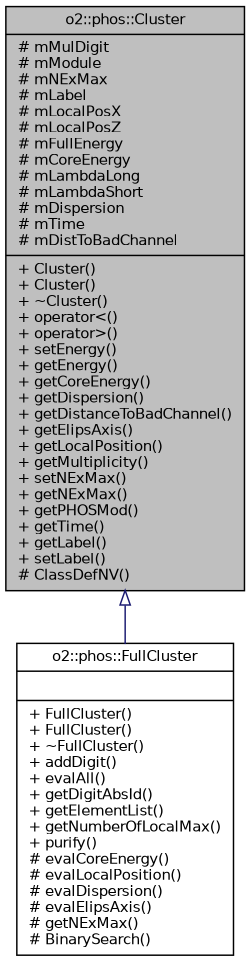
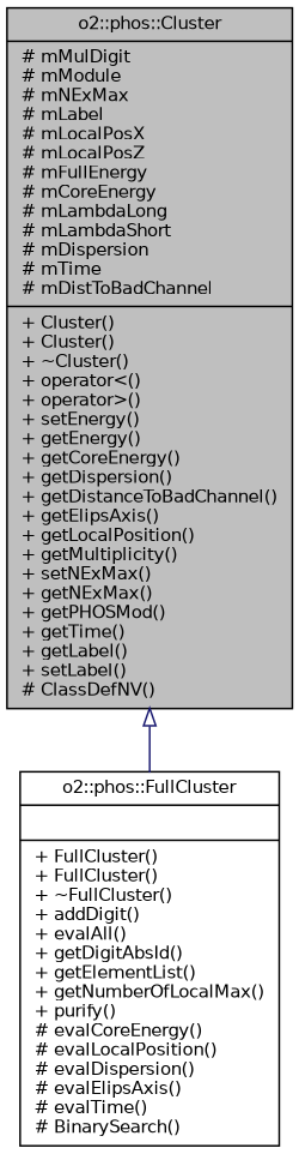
  digraph {
    node [color=black fontname=Helvetica fontsize=10 shape=record]
    n1 [fillcolor=grey75 fontcolor=black height=0.2 label="{o2::phos::Cluster\n|# mMulDigit\l# mModule\l# mNExMax\l# mLabel\l# mLocalPosX\l# mLocalPosZ\l# mFullEnergy\l# mCoreEnergy\l# mLambdaLong\l# mLambdaShort\l# mDispersion\l# mTime\l# mDistToBadChannel\l|+ Cluster()\l+ Cluster()\l+ ~Cluster()\l+ operator\<()\l+ operator\>()\l+ setEnergy()\l+ getEnergy()\l+ getCoreEnergy()\l+ getDispersion()\l+ getDistanceToBadChannel()\l+ getElipsAxis()\l+ getLocalPosition()\l+ getMultiplicity()\l+ setNExMax()\l+ getNExMax()\l+ getPHOSMod()\l+ getTime()\l+ getLabel()\l+ setLabel()\l# ClassDefNV()\l}" style=filled width=0.4]
-   n2 [height=0.2 label="{o2::phos::FullCluster\n||+ FullCluster()\l+ FullCluster()\l+ ~FullCluster()\l+ addDigit()\l+ evalAll()\l+ getDigitAbsId()\l+ getElementList()\l+ getNumberOfLocalMax()\l+ purify()\l# evalCoreEnergy()\l# evalLocalPosition()\l# evalDispersion()\l# evalElipsAxis()\l# getNExMax()\l# BinarySearch()\l}" width=0.4]
+   n2 [height=0.2 label="{o2::phos::FullCluster\n||+ FullCluster()\l+ FullCluster()\l+ ~FullCluster()\l+ addDigit()\l+ evalAll()\l+ getDigitAbsId()\l+ getElementList()\l+ getNumberOfLocalMax()\l+ purify()\l# evalCoreEnergy()\l# evalLocalPosition()\l# evalDispersion()\l# evalElipsAxis()\l# evalTime()\l# BinarySearch()\l}" width=0.4]
    n1 -> n2 [arrowtail=onormal color=midnightblue dir=back fontname=Helvetica fontsize=10 labelfontname=Helvetica labelfontsize=10 style=solid]
  }
